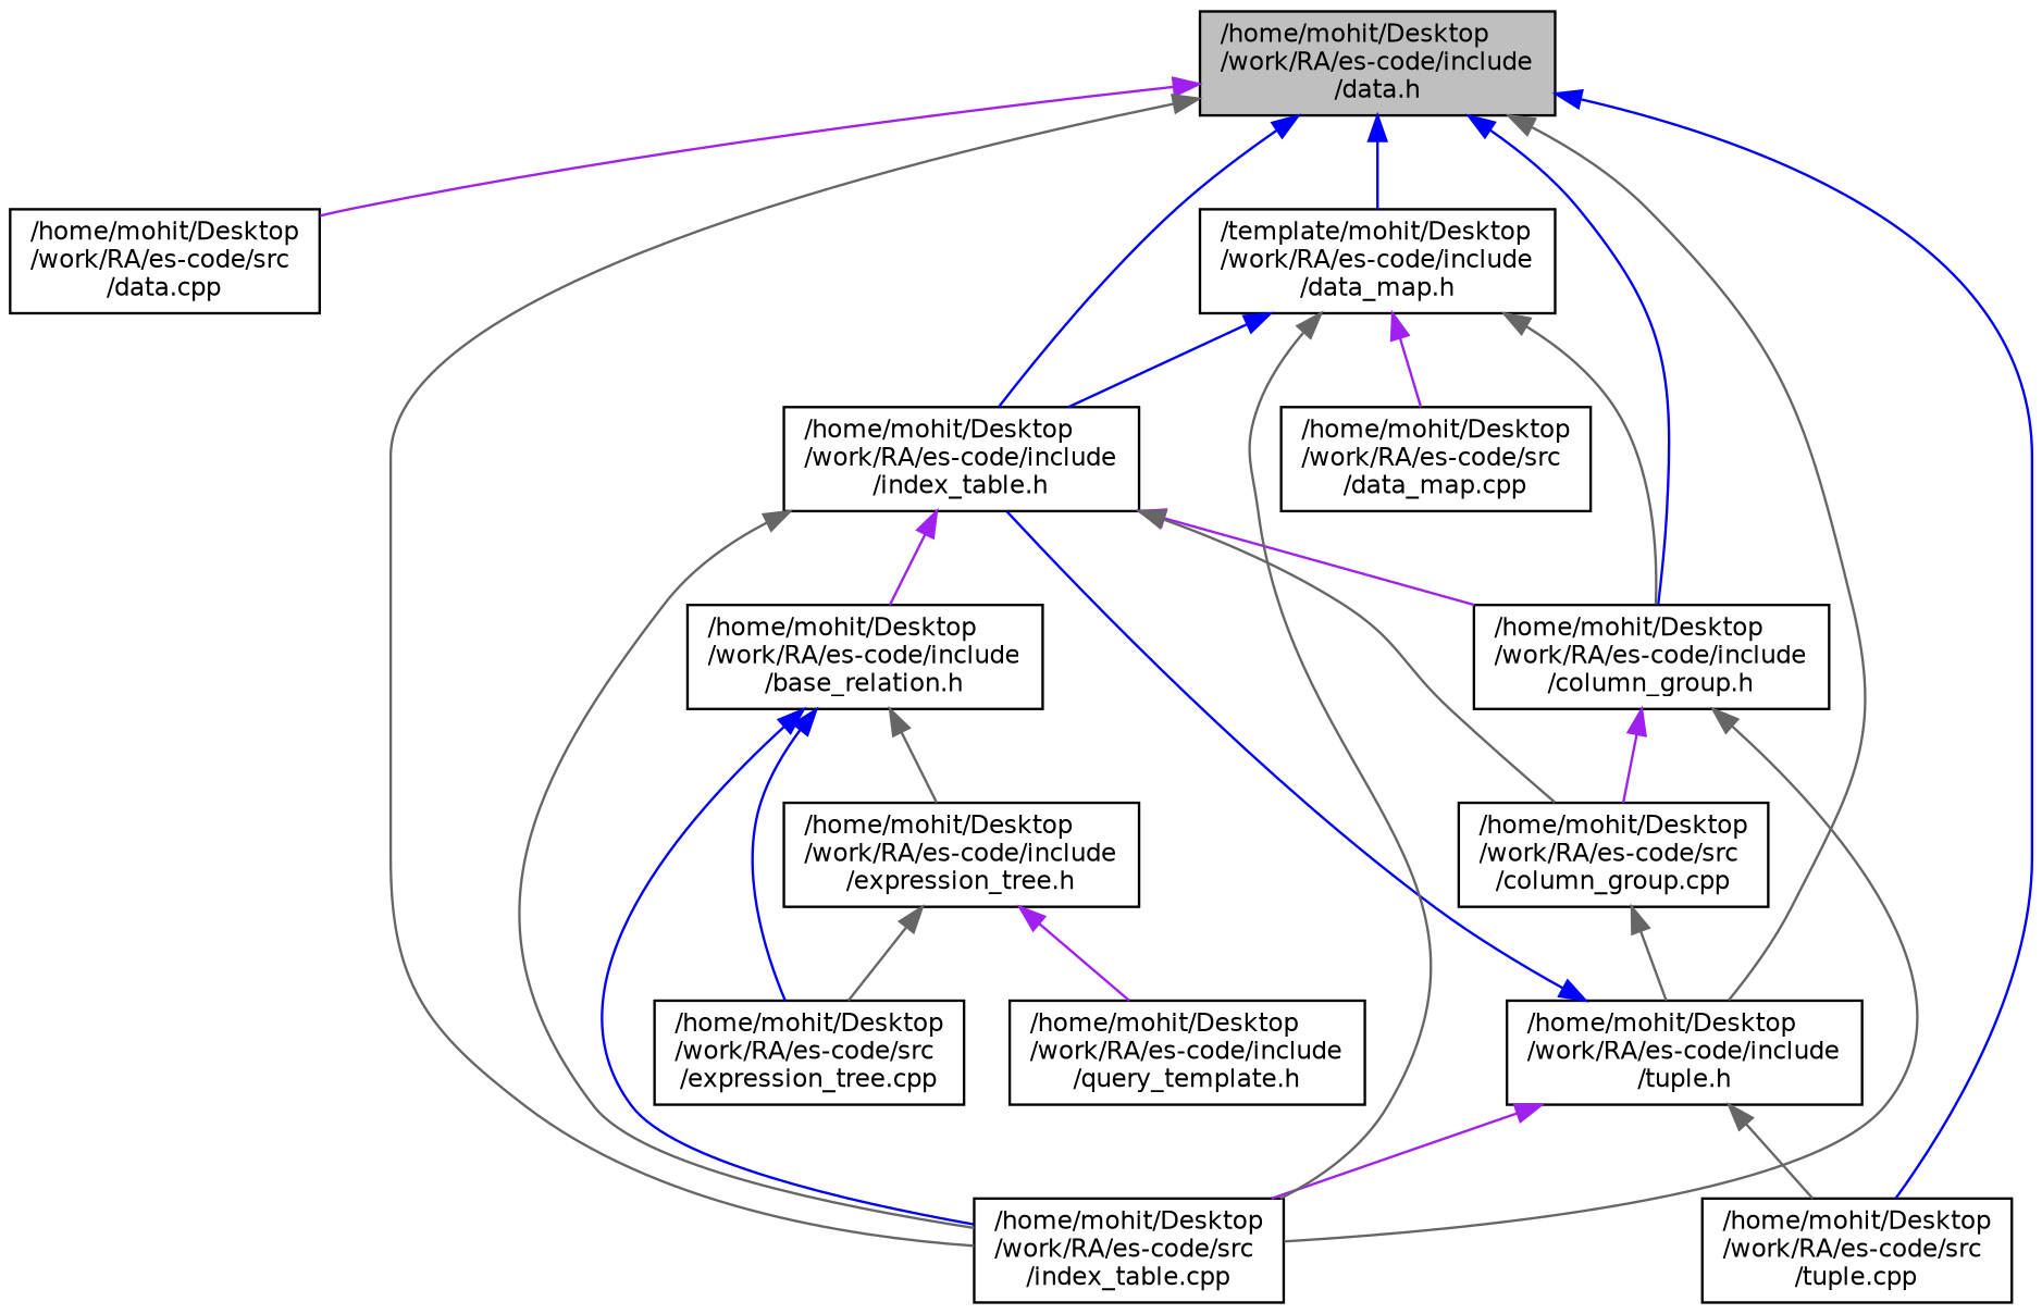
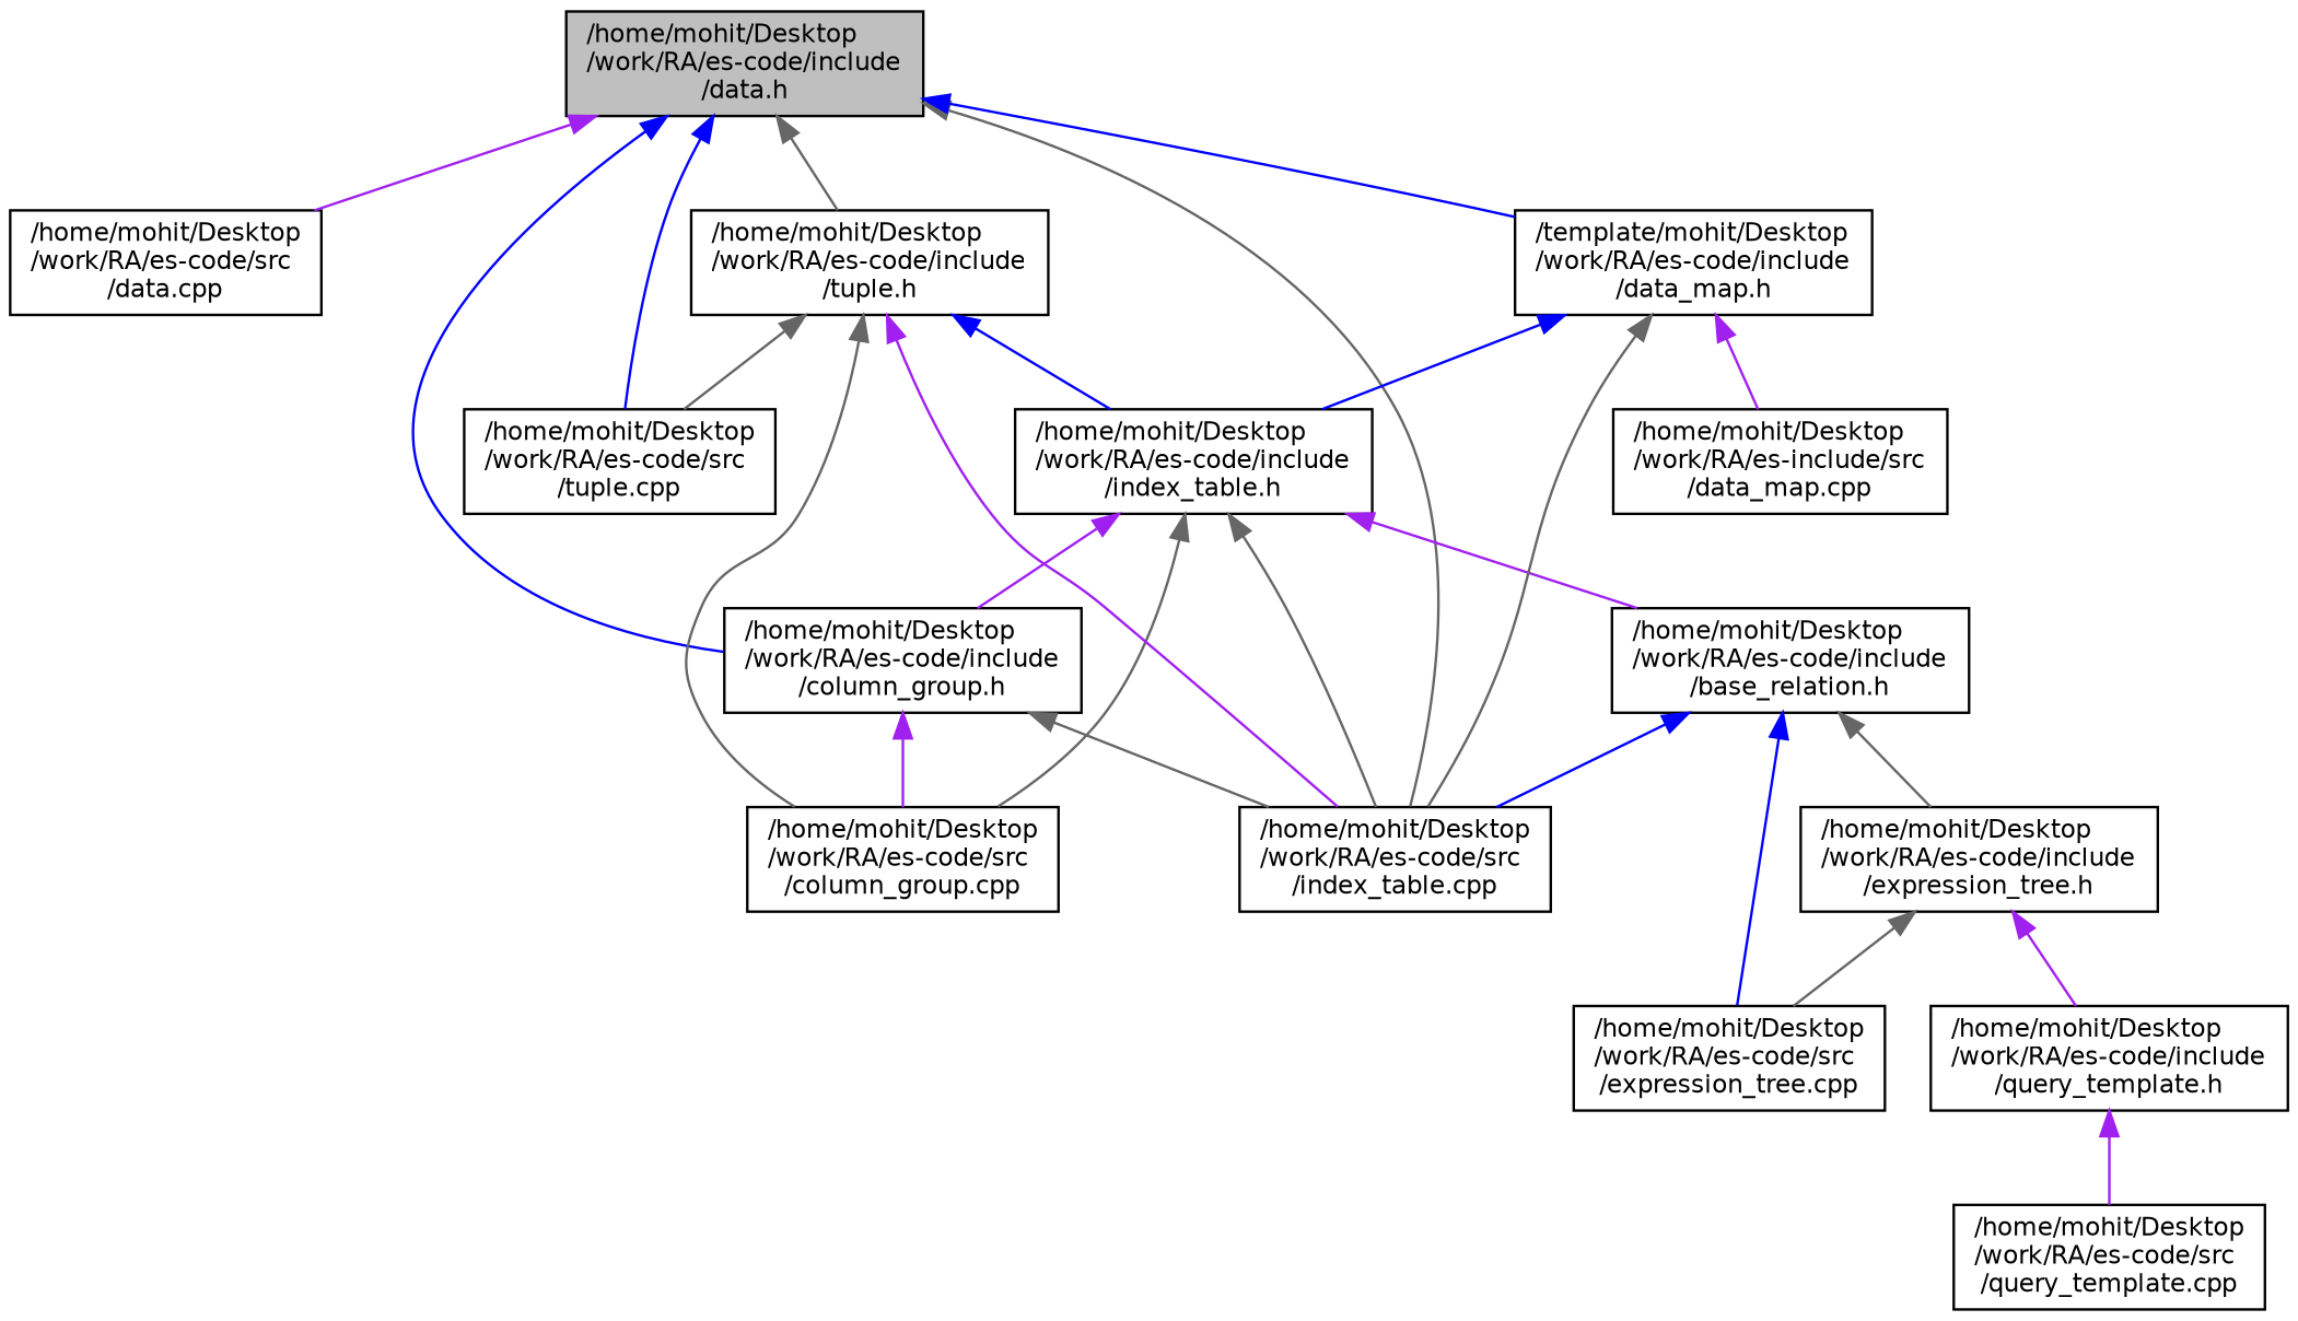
  digraph {
    node [color=black fillcolor=white fontname=Helvetica fontsize=10 shape=record style=filled]
    edge [color=gray40 dir=back fontname=Helvetica fontsize=10 labelfontname=Helvetica labelfontsize=10 style=solid]
    n1 [fillcolor=grey75 fontcolor=black height=0.2 label="/home/mohit/Desktop\l/work/RA/es-code/include\l/data.h" width=0.4]
    n2 [height=0.2 label="/home/mohit/Desktop\l/work/RA/es-code/src\l/data.cpp" width=0.4]
    n3 [height=0.2 label="/home/mohit/Desktop\l/work/RA/es-code/src\l/index_table.cpp" width=0.4]
    n4 [height=0.2 label="/home/mohit/Desktop\l/work/RA/es-code/src\l/tuple.cpp" width=0.4]
    n5 [height=0.2 label="/home/mohit/Desktop\l/work/RA/es-code/include\l/index_table.h" width=0.4]
    n6 [height=0.2 label="/home/mohit/Desktop\l/work/RA/es-code/include\l/column_group.h" width=0.4]
    n7 [height=0.2 label="/home/mohit/Desktop\l/work/RA/es-code/include\l/tuple.h" width=0.4]
    n8 [height=0.2 label="/template/mohit/Desktop\l/work/RA/es-code/include\l/data_map.h" width=0.4]
-   n9 [height=0.2 label="/home/mohit/Desktop\l/work/RA/es-code/src\l/data_map.cpp" width=0.4]
+   n9 [height=0.2 label="/home/mohit/Desktop\l/work/RA/es-include/src\l/data_map.cpp" width=0.4]
    n10 [height=0.2 label="/home/mohit/Desktop\l/work/RA/es-code/src\l/column_group.cpp" width=0.4]
    n11 [height=0.2 label="/home/mohit/Desktop\l/work/RA/es-code/include\l/base_relation.h" width=0.4]
    n12 [height=0.2 label="/home/mohit/Desktop\l/work/RA/es-code/src\l/expression_tree.cpp" width=0.4]
    n13 [height=0.2 label="/home/mohit/Desktop\l/work/RA/es-code/include\l/expression_tree.h" width=0.4]
    n14 [height=0.2 label="/home/mohit/Desktop\l/work/RA/es-code/include\l/query_template.h" width=0.4]
+   n15 [height=0.2 label="/home/mohit/Desktop\l/work/RA/es-code/src\l/query_template.cpp" width=0.4]
    n1 -> n2 [color=purple]
    n1 -> n3
    n1 -> n4 [color=blue]
-   n1 -> n5 [color=blue]
    n1 -> n6 [color=blue]
    n1 -> n7
    n1 -> n8 [color=blue]
    n5 -> n3
    n5 -> n6 [color=purple]
    n5 -> n10
    n5 -> n11 [color=purple]
    n6 -> n3
    n6 -> n10 [color=purple]
    n7 -> n3 [color=purple]
    n7 -> n4
    n7 -> n5 [color=blue]
-   n10 -> n7
+   n7 -> n10
    n8 -> n3
    n8 -> n5 [color=blue]
-   n8 -> n6
    n8 -> n9 [color=purple]
    n11 -> n3 [color=blue]
    n11 -> n12 [color=blue]
    n11 -> n13
    n13 -> n12
    n13 -> n14 [color=purple]
+   n14 -> n15 [color=purple]
  }
